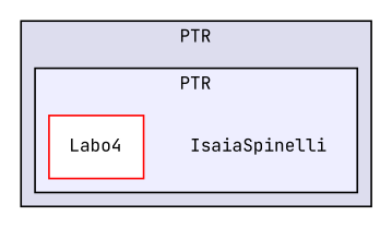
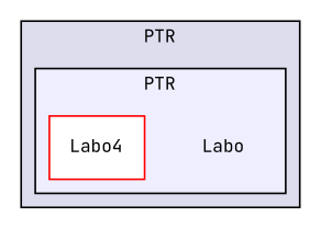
  digraph {
    compound=true
    fontname="JetBrains Mono"
    node [fontname="JetBrains Mono" fontsize=10]
-   n1 [label=IsaiaSpinelli shape=plaintext]
+   n1 [label=Labo shape=plaintext]
    n2 [color=red fillcolor=white label=Labo4 shape=box style=filled]
    subgraph cluster_1 {
      bgcolor="#ddddee"
      fontsize=10
      label=PTR
      pencolor=black
      subgraph cluster_2 {
        bgcolor="#eeeeff"
        fontsize=10
        pencolor=black
        n1
        n2
      }
    }
  }
